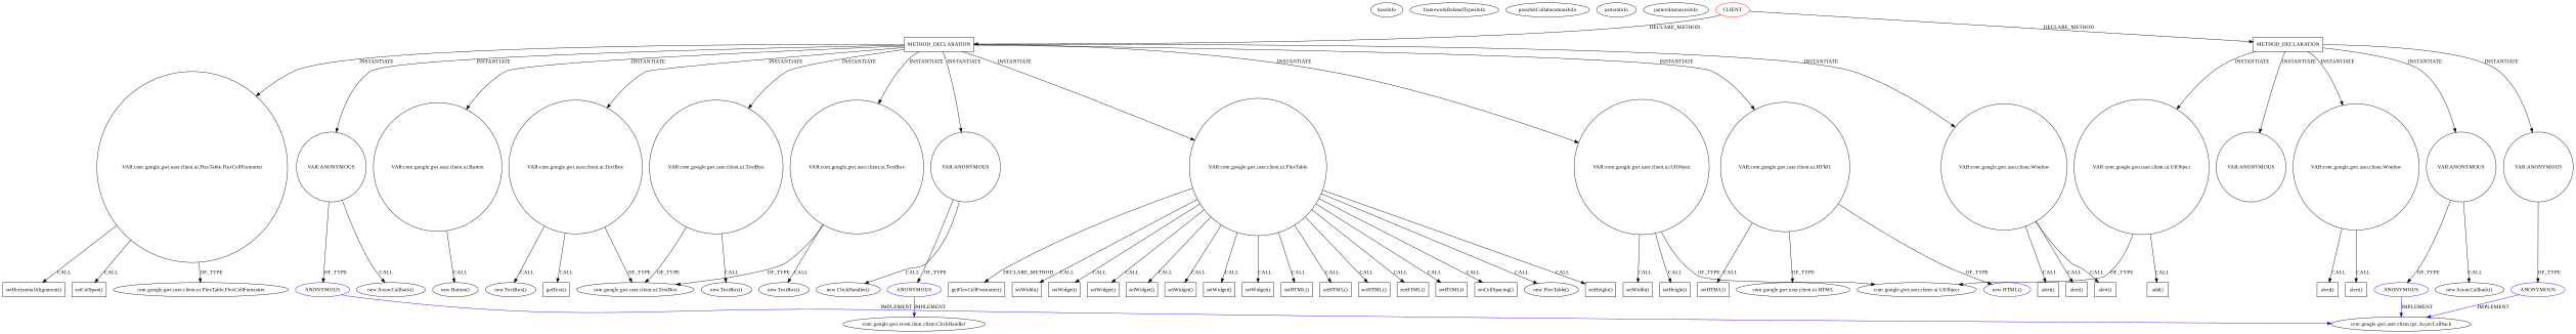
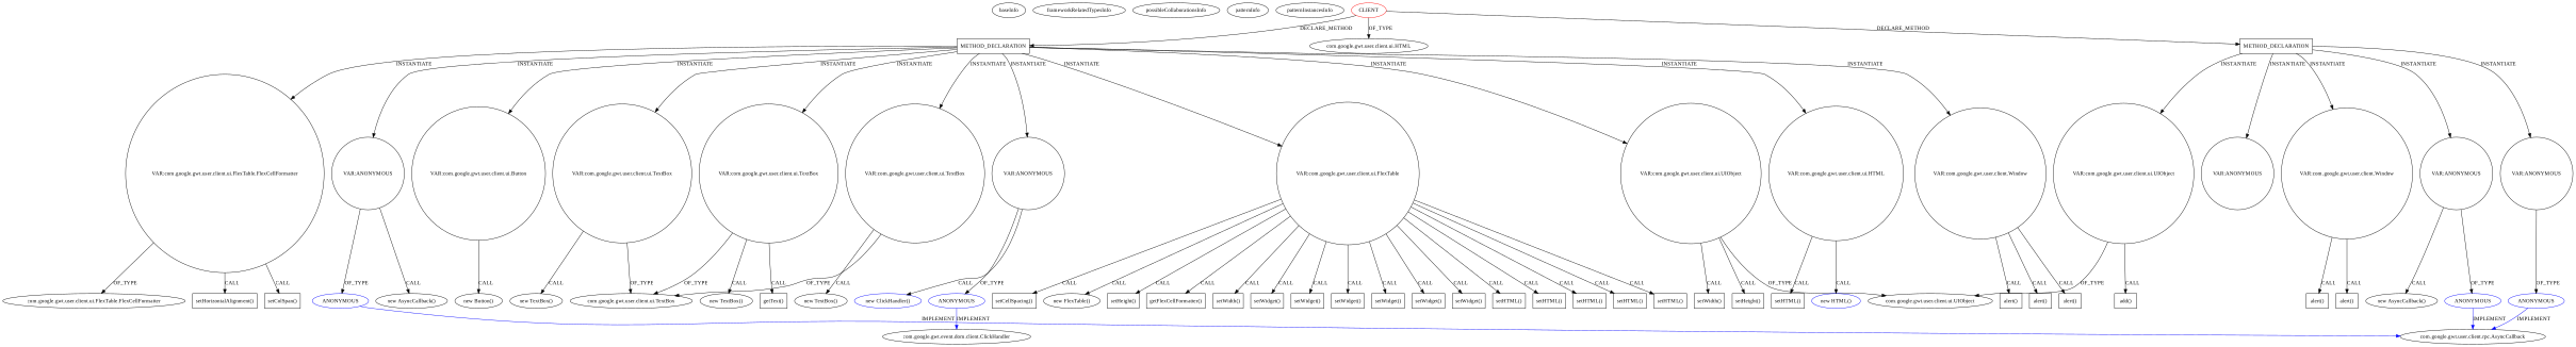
  digraph {
    fontname="Liberation Serif"
    node [fontname="Liberation Serif" isFrameworkType=false vertexType=INSIDE_CALL shape=box]
    edge [fontname="Liberation Serif"]
    baseInfo [category=pattern graphId=1106 isAnonymous=false possibleRelation=false isFrameworkType="" vertexType="" shape=""]
    frameworkRelatedTypesInfo [isFrameworkType="" vertexType="" shape=""]
    possibleCollaborationsInfo [isFrameworkType="" vertexType="" shape=""]
    patternInfo [frequency=2.0 patternRootClient=0 isFrameworkType="" vertexType="" shape=""]
    patternInstancesInfo [0="MainMain-ChatCafeine~/MainMain-ChatCafeine/ChatCafeine-master/ChatCafeine/src/sources/client/vue/administration/AdminPanel.java~AdminPanel~204" 1="MainMain-ChatCafeine~/MainMain-ChatCafeine/ChatCafeine-master/ChatCafeine/src/sources/client/vue/accueil/AccueilPanel.java~AccueilPanel~198" isFrameworkType="" vertexType="" shape=""]
    n6 [label="new FlexTable()" vertexType=CONSTRUCTOR_CALL shape=""]
    n7 [label="VAR:com.google.gwt.user.client.ui.FlexTable" shape=circle vertexType=VARIABLE_EXPRESION]
    n8 [label="setHeight()"]
    n9 [label="getFlexCellFormatter()"]
    n10 [label="setWidth()"]
    n11 [label="setWidget()"]
    n12 [label="setWidget()"]
    n13 [label="setWidget()"]
    n14 [label="setWidget()"]
    n15 [label="setWidget()"]
    n16 [label="setWidget()"]
    n17 [label="setHTML()"]
    n18 [label="setHTML()"]
    n19 [label="setHTML()"]
    n20 [label="setHTML()"]
    n21 [label="setHTML()"]
    n22 [label="setCellSpacing()"]
    n23 [label=METHOD_DECLARATION vertexType=CLIENT_METHOD_DECLARATION]
    n24 [label="VAR:com.google.gwt.user.client.ui.UIObject" shape=circle vertexType=VARIABLE_EXPRESION]
    n25 [label="VAR:com.google.gwt.user.client.ui.HTML" shape=circle vertexType=VARIABLE_EXPRESION]
    n26 [label="VAR:com.google.gwt.user.client.Window" shape=circle vertexType=VARIABLE_EXPRESION]
    n27 [label="VAR:ANONYMOUS" shape=circle vertexType=VARIABLE_EXPRESION]
    n28 [label="VAR:ANONYMOUS" shape=circle vertexType=VARIABLE_EXPRESION]
    n29 [label="VAR:com.google.gwt.user.client.ui.FlexTable.FlexCellFormatter" shape=circle vertexType=VARIABLE_EXPRESION]
    n30 [label="VAR:com.google.gwt.user.client.ui.Button" shape=circle vertexType=VARIABLE_EXPRESION]
    n31 [label="VAR:com.google.gwt.user.client.ui.TextBox" shape=circle vertexType=VARIABLE_EXPRESION]
    n32 [label="VAR:com.google.gwt.user.client.ui.TextBox" shape=circle vertexType=VARIABLE_EXPRESION]
    n33 [label="VAR:com.google.gwt.user.client.ui.TextBox" shape=circle vertexType=VARIABLE_EXPRESION]
    n34 [label="com.google.gwt.user.client.ui.UIObject" vertexType=FRAMEWORK_CLASS_TYPE shape=""]
    n35 [label="setHeight()"]
    n36 [label="setWidth()"]
    n37 [color=blue label="new HTML()" vertexType=CONSTRUCTOR_CALL shape=""]
    n38 [label="setHTML()"]
    n39 [label="com.google.gwt.user.client.ui.HTML" vertexType=FRAMEWORK_CLASS_TYPE shape=""]
    n40 [label="alert()"]
    n41 [label="alert()"]
    n42 [label="alert()"]
    n43 [color=blue label=ANONYMOUS vertexType=REFERENCE_ANONYMOUS_DECLARATION shape=""]
-   n44 [label="new ClickHandler()" vertexType=CONSTRUCTOR_CALL shape=""]
+   n44 [label="new ClickHandler()" vertexType=CONSTRUCTOR_CALL color=blue shape=""]
    n45 [color=blue label=ANONYMOUS vertexType=REFERENCE_ANONYMOUS_DECLARATION shape=""]
    n46 [label="new AsyncCallback()" vertexType=CONSTRUCTOR_CALL shape=""]
    n47 [label="com.google.gwt.user.client.ui.FlexTable.FlexCellFormatter" vertexType=FRAMEWORK_CLASS_TYPE shape=""]
    n48 [label="setHorizontalAlignment()"]
    n49 [label="setColSpan()"]
    n50 [label="new Button()" vertexType=CONSTRUCTOR_CALL shape=""]
    n51 [label="com.google.gwt.user.client.ui.TextBox" vertexType=FRAMEWORK_CLASS_TYPE shape=""]
    n52 [label="new TextBox()" vertexType=CONSTRUCTOR_CALL shape=""]
    n53 [label="new TextBox()" vertexType=CONSTRUCTOR_CALL shape=""]
    n54 [label="getText()"]
    n55 [label="new TextBox()" vertexType=CONSTRUCTOR_CALL shape=""]
    n56 [color=red label=CLIENT vertexType=ROOT_CLIENT_CLASS_DECLARATION shape=""]
    n57 [label=METHOD_DECLARATION vertexType=CLIENT_METHOD_DECLARATION]
    n58 [label="VAR:com.google.gwt.user.client.ui.UIObject" shape=circle vertexType=VARIABLE_EXPRESION]
    n59 [label="VAR:ANONYMOUS" shape=circle vertexType=VARIABLE_EXPRESION]
    n60 [label="VAR:com.google.gwt.user.client.Window" shape=circle vertexType=VARIABLE_EXPRESION]
    n61 [label="VAR:ANONYMOUS" shape=circle vertexType=VARIABLE_EXPRESION]
    n62 [label="VAR:ANONYMOUS" shape=circle vertexType=VARIABLE_EXPRESION]
    n63 [label="com.google.gwt.event.dom.client.ClickHandler" vertexType=FRAMEWORK_INTERFACE_TYPE shape=""]
    n64 [label="com.google.gwt.user.client.rpc.AsyncCallback" vertexType=FRAMEWORK_INTERFACE_TYPE shape=""]
    n65 [label="add()"]
    n66 [color=blue label=ANONYMOUS vertexType=REFERENCE_ANONYMOUS_DECLARATION shape=""]
    n67 [color=blue label=ANONYMOUS vertexType=REFERENCE_ANONYMOUS_DECLARATION shape=""]
    n68 [label="new AsyncCallback()" vertexType=CONSTRUCTOR_CALL shape=""]
    n69 [label="alert()"]
    n70 [label="alert()"]
    n7 -> n6 [label=CALL]
    n7 -> n8 [label=CALL]
-   n7 -> n9 [label=DECLARE_METHOD]
+   n7 -> n9 [label=CALL]
    n7 -> n10 [label=CALL]
    n7 -> n11 [label=CALL]
    n7 -> n12 [label=CALL]
    n7 -> n13 [label=CALL]
    n7 -> n14 [label=CALL]
    n7 -> n15 [label=CALL]
    n7 -> n16 [label=CALL]
    n7 -> n17 [label=CALL]
    n7 -> n18 [label=CALL]
    n7 -> n19 [label=CALL]
    n7 -> n20 [label=CALL]
    n7 -> n21 [label=CALL]
    n7 -> n22 [label=CALL]
    n23 -> n7 [label=INSTANTIATE]
    n23 -> n24 [label=INSTANTIATE]
    n23 -> n25 [label=INSTANTIATE]
    n23 -> n26 [label=INSTANTIATE]
    n23 -> n27 [label=INSTANTIATE]
    n23 -> n28 [label=INSTANTIATE]
    n23 -> n29 [label=INSTANTIATE]
    n23 -> n30 [label=INSTANTIATE]
    n23 -> n31 [label=INSTANTIATE]
    n23 -> n32 [label=INSTANTIATE]
    n23 -> n33 [label=INSTANTIATE]
    n24 -> n34 [label=OF_TYPE]
    n24 -> n35 [label=CALL]
    n24 -> n36 [label=CALL]
-   n25 -> n37 [label=OF_TYPE]
+   n25 -> n37 [label=CALL]
    n25 -> n38 [label=CALL]
-   n25 -> n39 [label=OF_TYPE]
+   n56 -> n39 [label=OF_TYPE]
    n26 -> n40 [label=CALL]
    n26 -> n41 [label=CALL]
    n26 -> n42 [label=CALL]
    n27 -> n43 [label=OF_TYPE]
    n27 -> n44 [label=CALL]
    n28 -> n45 [label=OF_TYPE]
    n28 -> n46 [label=CALL]
    n29 -> n47 [label=OF_TYPE]
    n29 -> n48 [label=CALL]
    n29 -> n49 [label=CALL]
    n30 -> n50 [label=CALL]
    n31 -> n51 [label=OF_TYPE]
    n31 -> n52 [label=CALL]
    n32 -> n51 [label=OF_TYPE]
    n32 -> n53 [label=CALL]
    n32 -> n54 [label=CALL]
    n33 -> n51 [label=OF_TYPE]
    n33 -> n55 [label=CALL]
    n43 -> n63 [color=blue label=IMPLEMENT]
    n45 -> n64 [color=blue label=IMPLEMENT]
    n56 -> n23 [label=DECLARE_METHOD]
    n56 -> n57 [label=DECLARE_METHOD]
    n57 -> n58 [label=INSTANTIATE]
    n57 -> n59 [label=INSTANTIATE]
    n57 -> n60 [label=INSTANTIATE]
    n57 -> n61 [label=INSTANTIATE]
    n57 -> n62 [label=INSTANTIATE]
    n58 -> n34 [label=OF_TYPE]
    n58 -> n65 [label=CALL]
    n59 -> n66 [label=OF_TYPE]
    n59 -> n68 [label=CALL]
    n60 -> n69 [label=CALL]
    n60 -> n70 [label=CALL]
    n61 -> n67 [label=OF_TYPE]
    n66 -> n64 [color=blue label=IMPLEMENT]
    n67 -> n64 [color=blue label=IMPLEMENT]
  }
